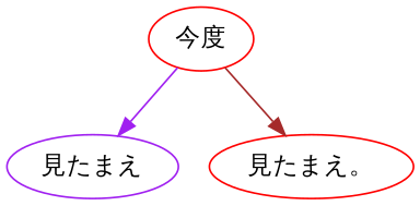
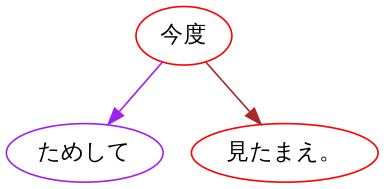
  digraph {
    node [color=red]
    n1 [label="今度"]
-   n2 [color=purple label="見たまえ"]
+   n2 [color=purple label="ためして"]
    n3 [label="見たまえ。"]
    n1 -> n2 [color=purple]
    n1 -> n3 [color=brown]
  }
